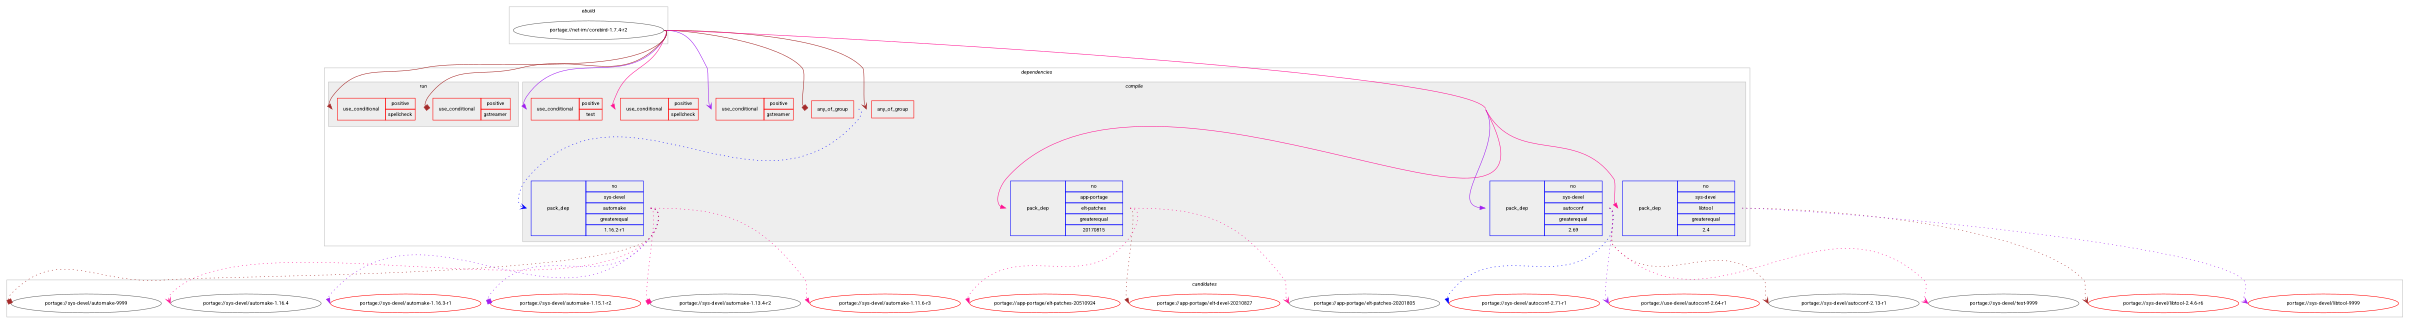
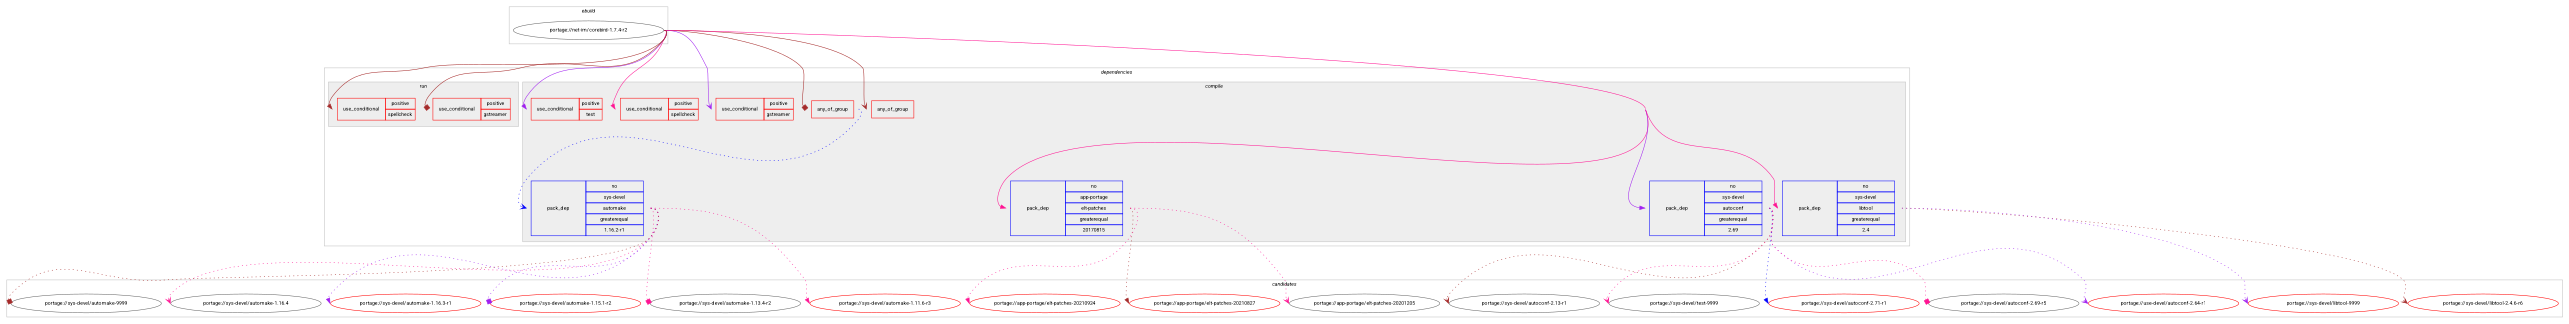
  digraph {
    compound=true
    concentrate=true
    fontname=Roboto
    fontsize=10
    newrank=true
    rankdir=TB
    ranksep=1.5
    node [color=red fontname=Roboto fontsize=10]
    edge [arrowhead=normal color=deeppink fontname=Roboto headport=w style=dotted tailport=e weight=100]
    n1 [color=gray40 label="portage://net-im/corebird-1.7.4-r2" width=4]
    n2 [label=<<TABLE BORDER="0" CELLBORDER="1" CELLSPACING="0" CELLPADDING="4"><TR><TD CELLPADDING="10">any_of_group</TD></TR></TABLE>> shape=none]
    n3 [color=blue label=<<TABLE BORDER="0" CELLBORDER="1" CELLSPACING="0" CELLPADDING="4" WIDTH="220"><TR><TD ROWSPAN="6" CELLPADDING="30">pack_dep</TD></TR><TR><TD WIDTH="110">no</TD></TR><TR><TD>sys-devel</TD></TR><TR><TD>automake</TD></TR><TR><TD>greaterequal</TD></TR><TR><TD>1.16.2-r1</TD></TR></TABLE>> shape=none]
    n4 [label=<<TABLE BORDER="0" CELLBORDER="1" CELLSPACING="0" CELLPADDING="4"><TR><TD CELLPADDING="10">any_of_group</TD></TR></TABLE>> shape=none]
    n5 [label=<<TABLE BORDER="0" CELLBORDER="1" CELLSPACING="0" CELLPADDING="4"><TR><TD ROWSPAN="3" CELLPADDING="10">use_conditional</TD></TR><TR><TD>positive</TD></TR><TR><TD>gstreamer</TD></TR></TABLE>> shape=none]
    n6 [label=<<TABLE BORDER="0" CELLBORDER="1" CELLSPACING="0" CELLPADDING="4"><TR><TD ROWSPAN="3" CELLPADDING="10">use_conditional</TD></TR><TR><TD>positive</TD></TR><TR><TD>spellcheck</TD></TR></TABLE>> shape=none]
    n7 [label=<<TABLE BORDER="0" CELLBORDER="1" CELLSPACING="0" CELLPADDING="4"><TR><TD ROWSPAN="3" CELLPADDING="10">use_conditional</TD></TR><TR><TD>positive</TD></TR><TR><TD>test</TD></TR></TABLE>> shape=none]
    n8 [color=blue label=<<TABLE BORDER="0" CELLBORDER="1" CELLSPACING="0" CELLPADDING="4" WIDTH="220"><TR><TD ROWSPAN="6" CELLPADDING="30">pack_dep</TD></TR><TR><TD WIDTH="110">no</TD></TR><TR><TD>app-portage</TD></TR><TR><TD>elt-patches</TD></TR><TR><TD>greaterequal</TD></TR><TR><TD>20170815</TD></TR></TABLE>> shape=none]
    n9 [color=blue label=<<TABLE BORDER="0" CELLBORDER="1" CELLSPACING="0" CELLPADDING="4" WIDTH="220"><TR><TD ROWSPAN="6" CELLPADDING="30">pack_dep</TD></TR><TR><TD WIDTH="110">no</TD></TR><TR><TD>sys-devel</TD></TR><TR><TD>autoconf</TD></TR><TR><TD>greaterequal</TD></TR><TR><TD>2.69</TD></TR></TABLE>> shape=none]
    n10 [color=blue label=<<TABLE BORDER="0" CELLBORDER="1" CELLSPACING="0" CELLPADDING="4" WIDTH="220"><TR><TD ROWSPAN="6" CELLPADDING="30">pack_dep</TD></TR><TR><TD WIDTH="110">no</TD></TR><TR><TD>sys-devel</TD></TR><TR><TD>libtool</TD></TR><TR><TD>greaterequal</TD></TR><TR><TD>2.4</TD></TR></TABLE>> shape=none]
    n11 [label=<<TABLE BORDER="0" CELLBORDER="1" CELLSPACING="0" CELLPADDING="4"><TR><TD ROWSPAN="3" CELLPADDING="10">use_conditional</TD></TR><TR><TD>positive</TD></TR><TR><TD>gstreamer</TD></TR></TABLE>> shape=none]
    n12 [label=<<TABLE BORDER="0" CELLBORDER="1" CELLSPACING="0" CELLPADDING="4"><TR><TD ROWSPAN="3" CELLPADDING="10">use_conditional</TD></TR><TR><TD>positive</TD></TR><TR><TD>spellcheck</TD></TR></TABLE>> shape=none]
    n13 [label="portage://sys-devel/automake-1.11.6-r3" width=4]
    n14 [color=gray40 label="portage://sys-devel/automake-1.13.4-r2" width=4]
    n15 [label="portage://sys-devel/automake-1.15.1-r2" width=4]
    n16 [label="portage://sys-devel/automake-1.16.3-r1" width=4]
    n17 [color=gray40 label="portage://sys-devel/automake-1.16.4" width=4]
    n18 [color=gray40 label="portage://sys-devel/automake-9999" width=4]
-   n19 [color=gray40 label="portage://app-portage/elt-patches-20201805" width=4]
-   n20 [label="portage://app-portage/elt-devel-20210827" width=4]
-   n21 [label="portage://app-portage/elt-patches-20510924" width=4]
+   n19 [color=gray40 label="portage://app-portage/elt-patches-20201205" width=4]
+   n20 [label="portage://app-portage/elt-patches-20210827" width=4]
+   n21 [label="portage://app-portage/elt-patches-20210924" width=4]
    n22 [color=gray40 label="portage://sys-devel/autoconf-2.13-r1" width=4]
    n23 [label="portage://use-devel/autoconf-2.64-r1" width=4]
+   n24 [color=gray40 label="portage://sys-devel/autoconf-2.69-r5" width=4]
    n25 [label="portage://sys-devel/autoconf-2.71-r1" width=4]
    n26 [color=gray40 label="portage://sys-devel/test-9999" width=4]
    n27 [label="portage://sys-devel/libtool-2.4.6-r6" width=4]
    n28 [label="portage://sys-devel/libtool-9999" width=4]
    subgraph cluster_1 {
      color=gray
      label=<<i>ebuild</i>>
      n1
    }
    subgraph cluster_2 {
      color=gray
      label=<<i>dependencies</i>>
      subgraph cluster_3 {
        color=gray
        fillcolor="#eeeeee"
        label=<<i>compile</i>>
        style=filled
        subgraph sub_4 {
          color=gray
          fillcolor="#eeeeee"
          label=<<i>compile</i>>
          style=filled
          n2
        }
        subgraph sub_5 {
          color=gray
          fillcolor="#eeeeee"
          label=<<i>compile</i>>
          style=filled
          n4
          subgraph sub_6 {
            color=gray
            fillcolor="#eeeeee"
            label=<<i>compile</i>>
            style=filled
            n3
          }
        }
        subgraph sub_7 {
          color=gray
          fillcolor="#eeeeee"
          label=<<i>compile</i>>
          style=filled
          n5
        }
        subgraph sub_8 {
          color=gray
          fillcolor="#eeeeee"
          label=<<i>compile</i>>
          style=filled
          n6
        }
        subgraph sub_9 {
          color=gray
          fillcolor="#eeeeee"
          label=<<i>compile</i>>
          style=filled
          n7
        }
        subgraph sub_10 {
          color=gray
          fillcolor="#eeeeee"
          label=<<i>compile</i>>
          style=filled
          n8
        }
        subgraph sub_11 {
          color=gray
          fillcolor="#eeeeee"
          label=<<i>compile</i>>
          style=filled
          n9
        }
        subgraph sub_12 {
          color=gray
          fillcolor="#eeeeee"
          label=<<i>compile</i>>
          style=filled
          n10
        }
      }
      subgraph cluster_13 {
        color=gray
        fillcolor="#eeeeee"
        label=<<i>compile and run</i>>
        style=filled
      }
      subgraph cluster_14 {
        color=gray
        fillcolor="#eeeeee"
        label=<<i>run</i>>
        style=filled
        subgraph sub_15 {
          color=gray
          fillcolor="#eeeeee"
          label=<<i>run</i>>
          style=filled
          n11
        }
        subgraph sub_16 {
          color=gray
          fillcolor="#eeeeee"
          label=<<i>run</i>>
          style=filled
          n12
        }
      }
    }
    subgraph cluster_17 {
      color=gray
      label=<<i>candidates</i>>
      rank=same
      subgraph sub_18 {
        color=black
        label=<<i>candidates</i>>
        nodesep=1
        rank=same
        n13
        n14
        n15
        n16
        n17
        n18
      }
      subgraph sub_19 {
        color=black
        label=<<i>candidates</i>>
        nodesep=1
        rank=same
        n19
        n20
        n21
      }
      subgraph sub_20 {
        color=black
        label=<<i>candidates</i>>
        nodesep=1
        rank=same
        n22
        n23
+       n24
        n25
        n26
      }
      subgraph sub_21 {
        color=black
        label=<<i>candidates</i>>
        nodesep=1
        rank=same
        n27
        n28
      }
    }
    n1 -> n2 [arrowhead=vee color=brown style=solid weight=20]
    n1 -> n4 [arrowhead=box color=brown style=solid weight=20]
    n1 -> n5 [arrowhead=vee color=purple style=solid weight=20]
    n1 -> n6 [style=solid weight=20]
    n1 -> n7 [color=purple style=solid weight=20]
    n1 -> n8 [style=solid weight=20]
    n1 -> n9 [color=purple style=solid weight=20]
    n1 -> n10 [style=solid weight=20]
    n1 -> n11 [arrowhead=box color=brown style=solid weight=20]
    n1 -> n12 [color=brown style=solid weight=20]
    n3 -> n13
    n3 -> n14 [arrowhead=box]
    n3 -> n15 [arrowhead=box color=purple]
    n3 -> n16 [color=purple]
    n3 -> n17 [arrowhead=vee]
    n3 -> n18 [arrowhead=box color=brown]
    n4 -> n3 [arrowhead=vee color=blue weight=20]
    n8 -> n19 [arrowhead=vee]
    n8 -> n20 [color=brown]
    n8 -> n21
    n9 -> n22 [arrowhead=vee color=brown]
    n9 -> n23 [arrowhead=vee color=purple]
+   n9 -> n24 [arrowhead=box]
    n9 -> n25 [color=blue]
    n9 -> n26 [arrowhead=vee]
    n10 -> n27 [arrowhead=vee color=brown]
    n10 -> n28 [arrowhead=vee color=purple]
  }
